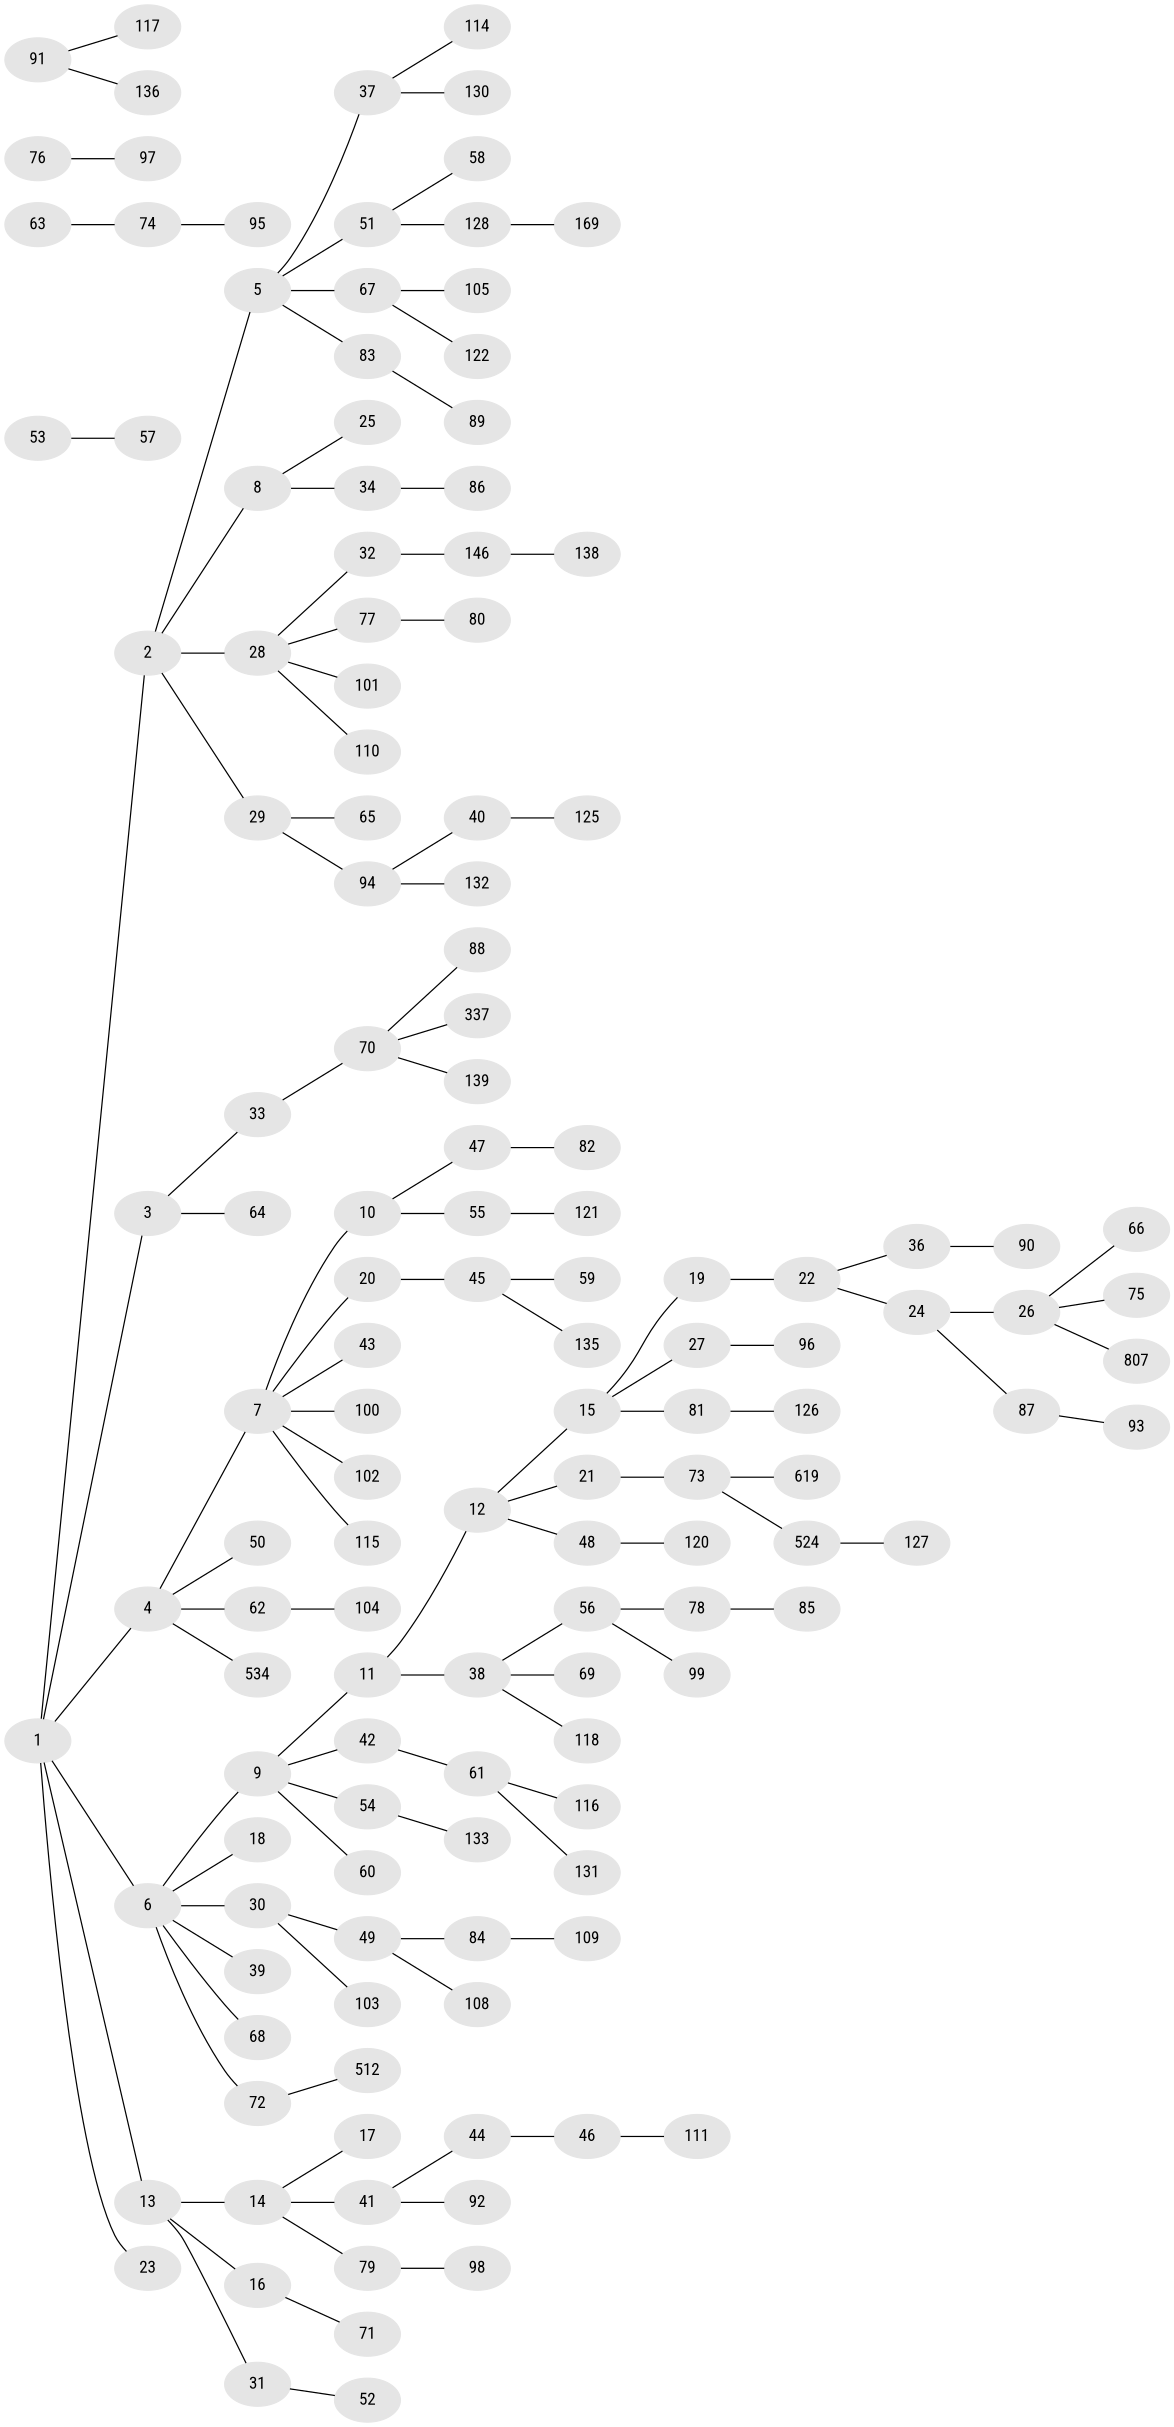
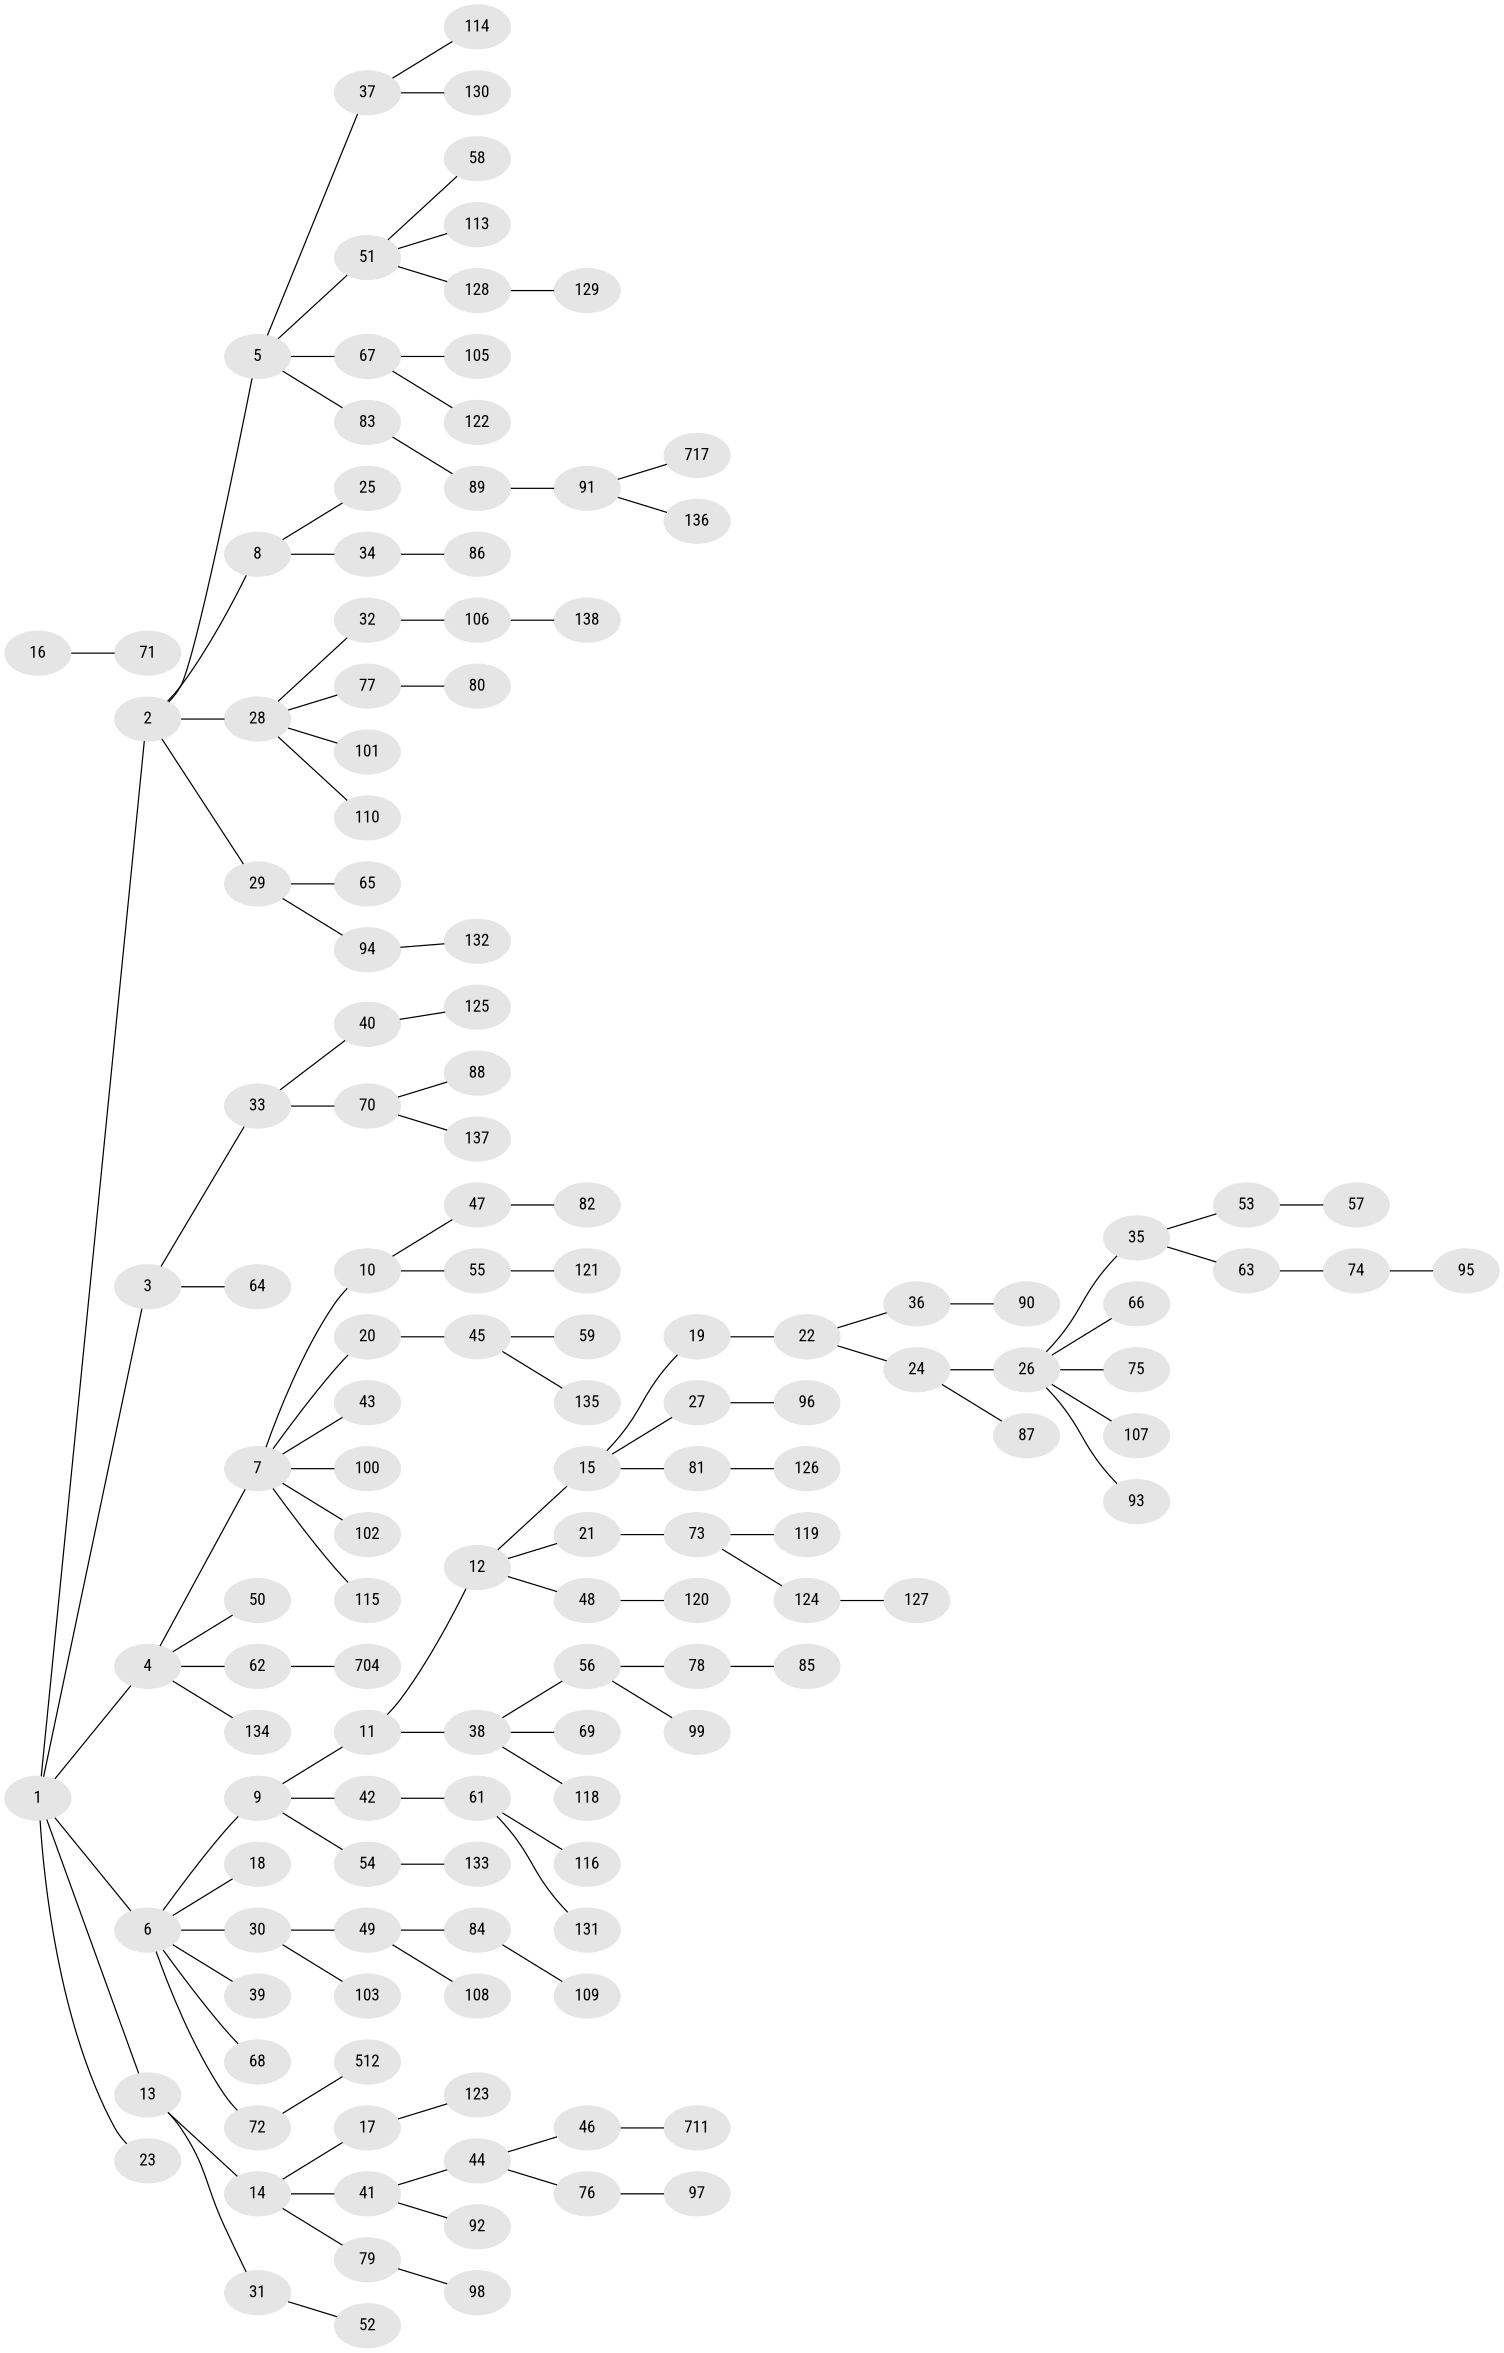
  graph {
    fontname="Roboto Condensed"
    rankdir=LR
    node [color=gray90 fontname="Roboto Condensed" style=filled]
    edge [fontname="Roboto Condensed"]
    1
    2
    3
    4
    6
    13
    23
    5
    8
    28
    29
    33
    64
    7
    50
    62
-   134 [label=534]
+   134
    9
    18
    30
    39
    68
    72
    14
    16
    31
    37
    51
    67
    83
    25
    34
    32
    77
    101
    110
    65
    94
    40
    70
    10
    20
    43
    100
    102
    115
-   104
+   104 [label=704]
    114
    130
    58
+   113
    128
    105
    122
    89
    11
    42
    54
-   60
    49
    103
    n62 [label=512]
    47
    55
    45
    86
    12
    38
    61
    133
    82
    121
    15
    21
    48
    56
    69
    118
    116
    131
    19
    27
    81
    73
    120
    17
    41
    79
    71
    52
+   123
    44
    92
    98
    22
    96
    126
    36
    24
    90
    59
    135
-   119 [label=619]
-   124 [label=524]
+   119
+   124
    26
    87
+   35
    66
    75
-   107 [label=807]
+   107
    93
    53
    63
-   106 [label=146]
+   106
    80
    132
    84
    108
    138
    125
    88
-   137 [label=337]
-   139
+   137
    57
    74
    78
    99
    46
    76
-   111
+   111 [label=711]
    97
    109
-   129 [label=169]
+   129
    85
    95
    127
    91
-   117
+   117 [label=717]
    136
    1 -- 2
    1 -- 3
    1 -- 4
    1 -- 6
    1 -- 13
    1 -- 23
    2 -- 5
    2 -- 8
    2 -- 28
    2 -- 29
    3 -- 33
    3 -- 64
    4 -- 7
    4 -- 50
    4 -- 62
    4 -- 134
    6 -- 9
    6 -- 18
    6 -- 30
    6 -- 39
    6 -- 68
    6 -- 72
    13 -- 14
-   13 -- 16
    13 -- 31
    5 -- 37
    5 -- 51
    5 -- 67
    5 -- 83
    8 -- 25
    8 -- 34
    28 -- 32
    28 -- 77
    28 -- 101
    28 -- 110
    29 -- 65
    29 -- 94
-   94 -- 40
+   33 -- 40
    33 -- 70
    7 -- 10
    7 -- 20
    7 -- 43
    7 -- 100
    7 -- 102
    7 -- 115
    62 -- 104
    9 -- 11
    9 -- 42
    9 -- 54
-   9 -- 60
    30 -- 49
    30 -- 103
    72 -- n62
    14 -- 17
    14 -- 41
    14 -- 79
    16 -- 71
    31 -- 52
    37 -- 114
    37 -- 130
    51 -- 58
+   51 -- 113
    51 -- 128
    67 -- 105
    67 -- 122
    83 -- 89
    34 -- 86
    32 -- 106
    77 -- 80
    94 -- 132
    40 -- 125
    70 -- 88
    70 -- 137
-   70 -- 139
    10 -- 47
    10 -- 55
    20 -- 45
    128 -- 129
+   89 -- 91
    11 -- 12
    11 -- 38
    42 -- 61
    54 -- 133
    49 -- 84
    49 -- 108
    47 -- 82
    55 -- 121
    45 -- 59
    45 -- 135
    12 -- 15
    12 -- 21
    12 -- 48
    38 -- 56
    38 -- 69
    38 -- 118
    61 -- 116
    61 -- 131
    15 -- 19
    15 -- 27
    15 -- 81
    21 -- 73
    48 -- 120
    56 -- 78
    56 -- 99
    19 -- 22
    27 -- 96
    81 -- 126
    73 -- 119
    73 -- 124
+   17 -- 123
    41 -- 44
    41 -- 92
    79 -- 98
    44 -- 46
+   44 -- 76
    22 -- 36
    22 -- 24
    36 -- 90
    24 -- 26
    24 -- 87
    124 -- 127
+   26 -- 35
    26 -- 66
    26 -- 75
    26 -- 107
-   87 -- 93
+   26 -- 93
+   35 -- 53
+   35 -- 63
    53 -- 57
    63 -- 74
    106 -- 138
    84 -- 109
    74 -- 95
    78 -- 85
    46 -- 111
    76 -- 97
    91 -- 117
    91 -- 136
  }
